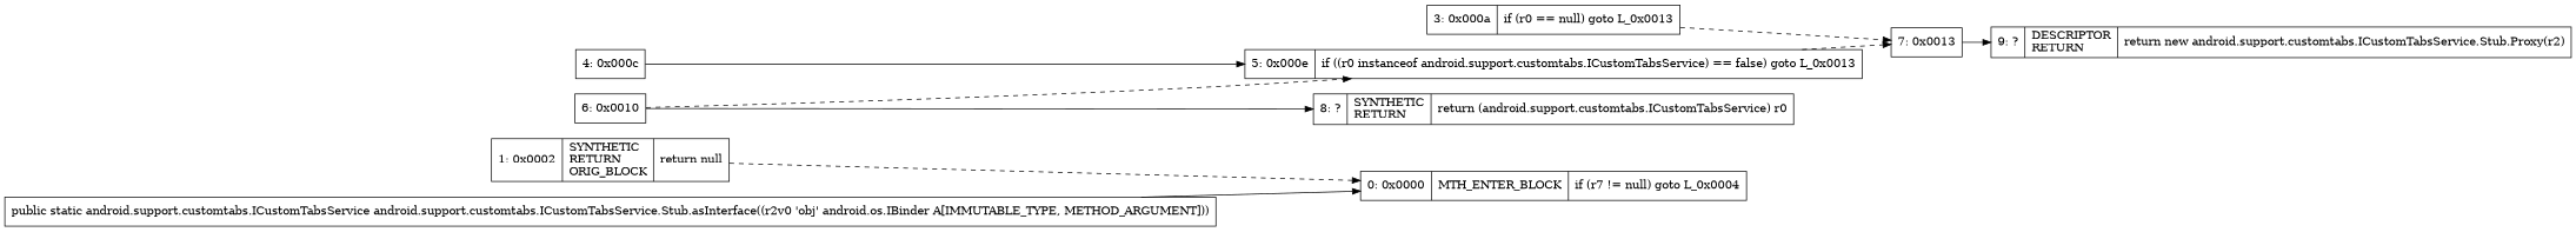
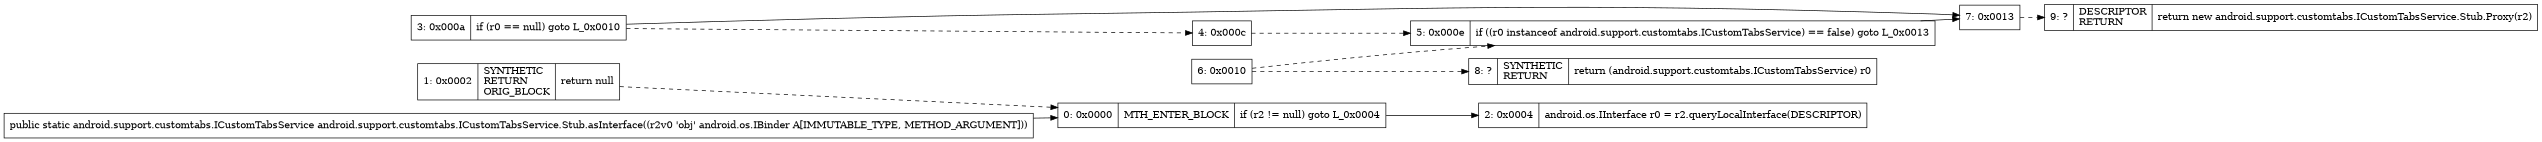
  digraph {
    rankdir=LR
    node [shape=record]
-   n1 [label="{0\:\ 0x0000|MTH_ENTER_BLOCK\l|if (r7 != null) goto L_0x0004\l}"]
+   n1 [label="{0\:\ 0x0000|MTH_ENTER_BLOCK\l|if (r2 != null) goto L_0x0004\l}"]
+   n2 [label="{2\:\ 0x0004|android.os.IInterface r0 = r2.queryLocalInterface(DESCRIPTOR)\l}"]
    n3 [label="{1\:\ 0x0002|SYNTHETIC\lRETURN\lORIG_BLOCK\l|return null\l}"]
-   n4 [label="{3\:\ 0x000a|if (r0 == null) goto L_0x0013\l}"]
+   n4 [label="{3\:\ 0x000a|if (r0 == null) goto L_0x0010\l}"]
    n5 [label="{4\:\ 0x000c}"]
    n6 [label="{7\:\ 0x0013}"]
    n7 [label="{5\:\ 0x000e|if ((r0 instanceof android.support.customtabs.ICustomTabsService) == false) goto L_0x0013\l}"]
    n8 [label="{9\:\ ?|DESCRIPTOR\lRETURN\l|return new android.support.customtabs.ICustomTabsService.Stub.Proxy(r2)\l}"]
    n9 [label="{6\:\ 0x0010}"]
    n10 [label="{8\:\ ?|SYNTHETIC\lRETURN\l|return (android.support.customtabs.ICustomTabsService) r0\l}"]
    n11 [label="{public static android.support.customtabs.ICustomTabsService android.support.customtabs.ICustomTabsService.Stub.asInterface((r2v0 'obj' android.os.IBinder A[IMMUTABLE_TYPE, METHOD_ARGUMENT])) }"]
+   n1 -> n2
    n3 -> n1 [style=dashed]
-   n4 -> n6 [style=dashed]
-   n5 -> n7
-   n6 -> n8
-   n7 -> n6 [style=dashed]
+   n4 -> n5 [style=dashed]
+   n4 -> n6
+   n5 -> n7 [style=dashed]
+   n6 -> n8 [style=dashed]
+   n7 -> n6
    n9 -> n7 [style=dashed]
-   n9 -> n10
+   n9 -> n10 [style=dashed]
    n11 -> n1
  }
